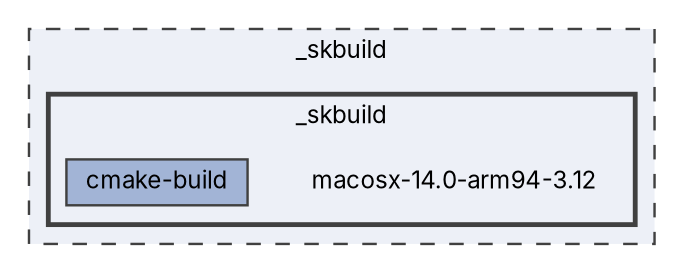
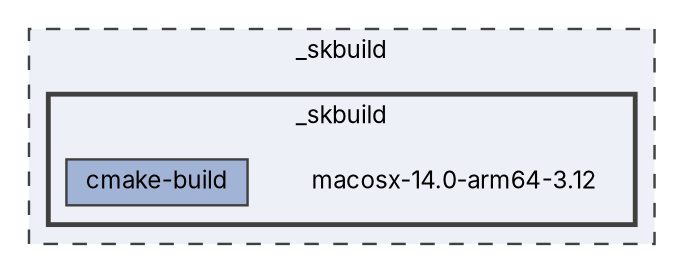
  digraph {
    compound=true
    fontname=Inter
    node [fontname=Inter fontsize=10]
-   n1 [height=0.2 label="macosx-14.0-arm94-3.12" shape=plaintext width=0.4]
+   n1 [height=0.2 label="macosx-14.0-arm64-3.12" shape=plaintext width=0.4]
    n2 [color=grey25 fillcolor="#a2b4d6" height=0.2 label="cmake-build" shape=box style=filled width=0.4]
    subgraph cluster_1 {
      bgcolor="#edf0f7"
      fontsize=10
      label=_skbuild
      pencolor=grey25
      style="filled,dashed"
      subgraph cluster_2 {
        bgcolor="#edf0f7"
        fontsize=10
        pencolor=grey25
        style="filled,bold"
        n1
        n2
      }
    }
  }
